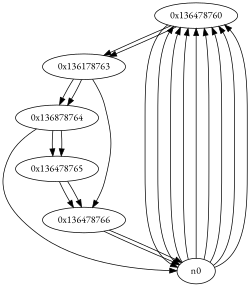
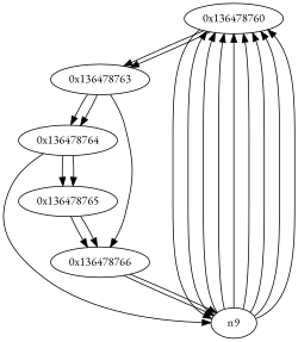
  digraph {
    fontname="EB Garamond"
    node [fontname="EB Garamond"]
    edge [fontname="EB Garamond"]
    n1 [label="0x136478760"]
-   n2 [label="0x136178763"]
-   n0
-   n3 [label="0x136878764"]
+   n2 [label="0x136478763"]
+   n0 [label=n9]
+   n3 [label="0x136478764"]
    n5 [label="0x136478766"]
    n4 [label="0x136478765"]
    n1 -> n2
    n1 -> n2
    n1 -> n0
    n2 -> n3
    n2 -> n3
    n2 -> n5
    n0 -> n1
    n0 -> n1
    n0 -> n1
    n0 -> n1
    n0 -> n1
    n0 -> n1
    n0 -> n1
    n0 -> n1
    n3 -> n0
    n3 -> n4
    n3 -> n4
    n5 -> n0
    n5 -> n0
    n4 -> n5
    n4 -> n5
  }
